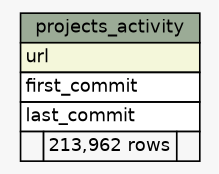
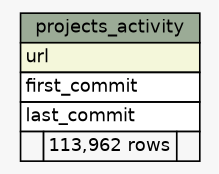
  digraph {
    bgcolor="#f7f7f7"
    fontname=Helvetica
    fontsize=11
    nodesep=0.18
    rankdir=TB
    ranksep=0.46
-   n1 [fontname=Helvetica fontsize=11 label=<     <TABLE BORDER="0" CELLBORDER="1" CELLSPACING="0" BGCOLOR="#ffffff">       <TR><TD COLSPAN="3" BGCOLOR="#9bab96" ALIGN="CENTER">projects_activity</TD></TR>       <TR><TD PORT="url" COLSPAN="3" BGCOLOR="#f4f7da" ALIGN="LEFT">url</TD></TR>       <TR><TD PORT="first_commit" COLSPAN="3" ALIGN="LEFT">first_commit</TD></TR>       <TR><TD PORT="last_commit" COLSPAN="3" ALIGN="LEFT">last_commit</TD></TR>       <TR><TD ALIGN="LEFT" BGCOLOR="#f7f7f7">  </TD><TD ALIGN="RIGHT" BGCOLOR="#f7f7f7">213,962 rows</TD><TD ALIGN="RIGHT" BGCOLOR="#f7f7f7">  </TD></TR>     </TABLE>> shape=plaintext]
+   n1 [fontname=Helvetica fontsize=11 label=<     <TABLE BORDER="0" CELLBORDER="1" CELLSPACING="0" BGCOLOR="#ffffff">       <TR><TD COLSPAN="3" BGCOLOR="#9bab96" ALIGN="CENTER">projects_activity</TD></TR>       <TR><TD PORT="url" COLSPAN="3" BGCOLOR="#f4f7da" ALIGN="LEFT">url</TD></TR>       <TR><TD PORT="first_commit" COLSPAN="3" ALIGN="LEFT">first_commit</TD></TR>       <TR><TD PORT="last_commit" COLSPAN="3" ALIGN="LEFT">last_commit</TD></TR>       <TR><TD ALIGN="LEFT" BGCOLOR="#f7f7f7">  </TD><TD ALIGN="RIGHT" BGCOLOR="#f7f7f7">113,962 rows</TD><TD ALIGN="RIGHT" BGCOLOR="#f7f7f7">  </TD></TR>     </TABLE>> shape=plaintext]
  }
